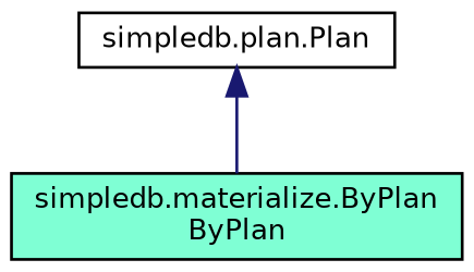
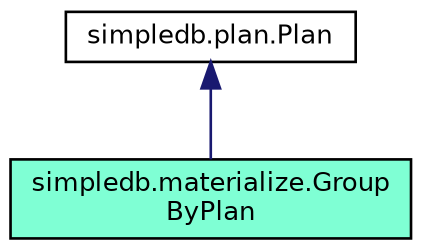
  digraph {
    node [color=black fontname=Helvetica fontsize=10 shape=record style=filled]
-   n1 [fillcolor=aquamarine fontcolor=black height=0.2 label="simpledb.materialize.ByPlan\lByPlan" width=0.4]
+   n1 [fillcolor=aquamarine fontcolor=black height=0.2 label="simpledb.materialize.Group\lByPlan" width=0.4]
    n2 [fillcolor=white height=0.2 label="simpledb.plan.Plan" width=0.4]
    n2 -> n1 [color=midnightblue dir=back fontname=Helvetica fontsize=10 labelfontname=Helvetica labelfontsize=10 style=solid]
  }
